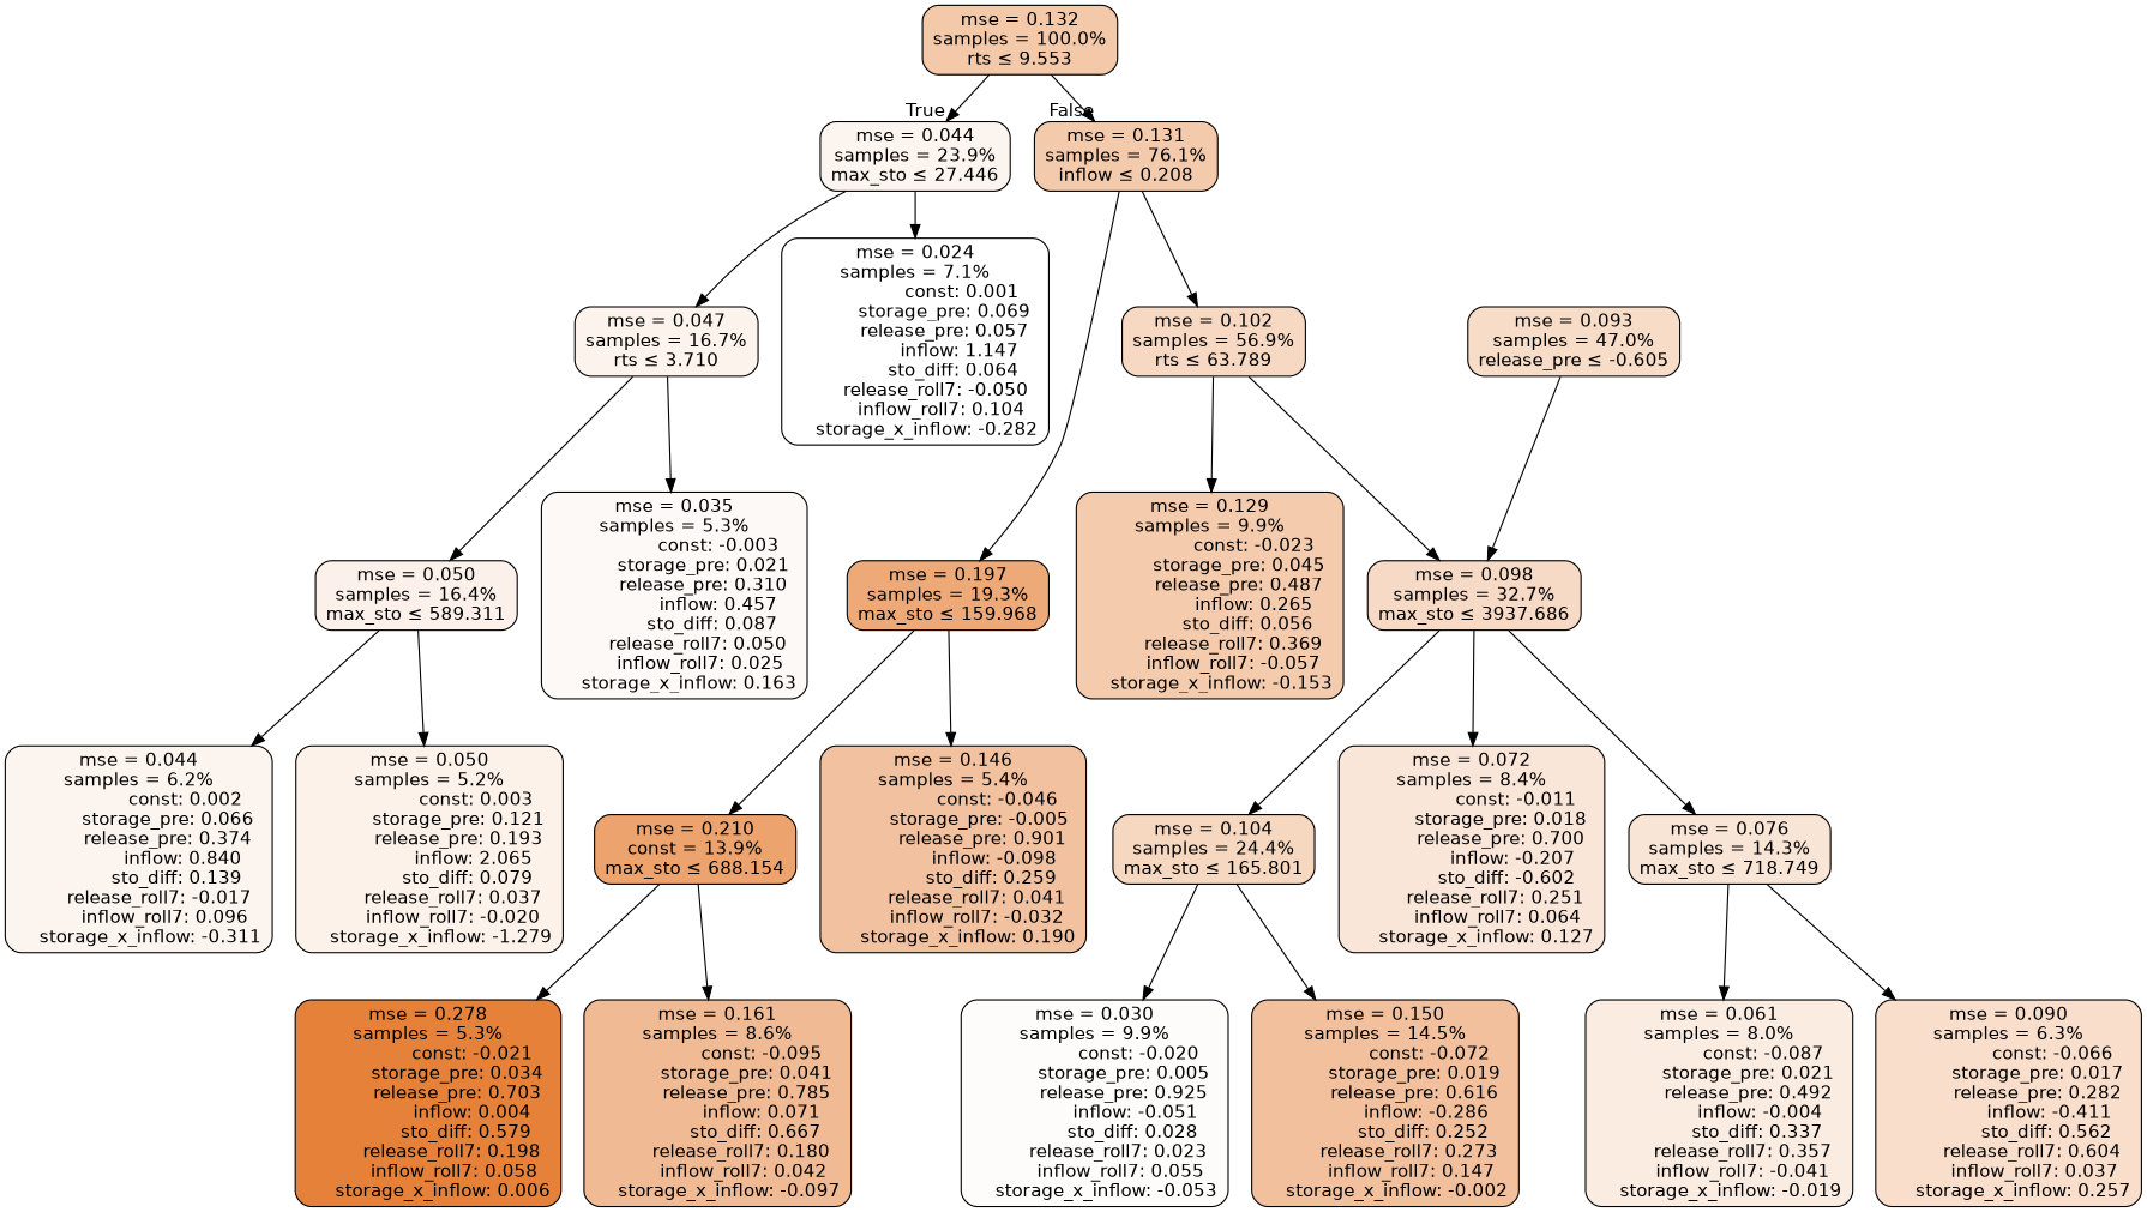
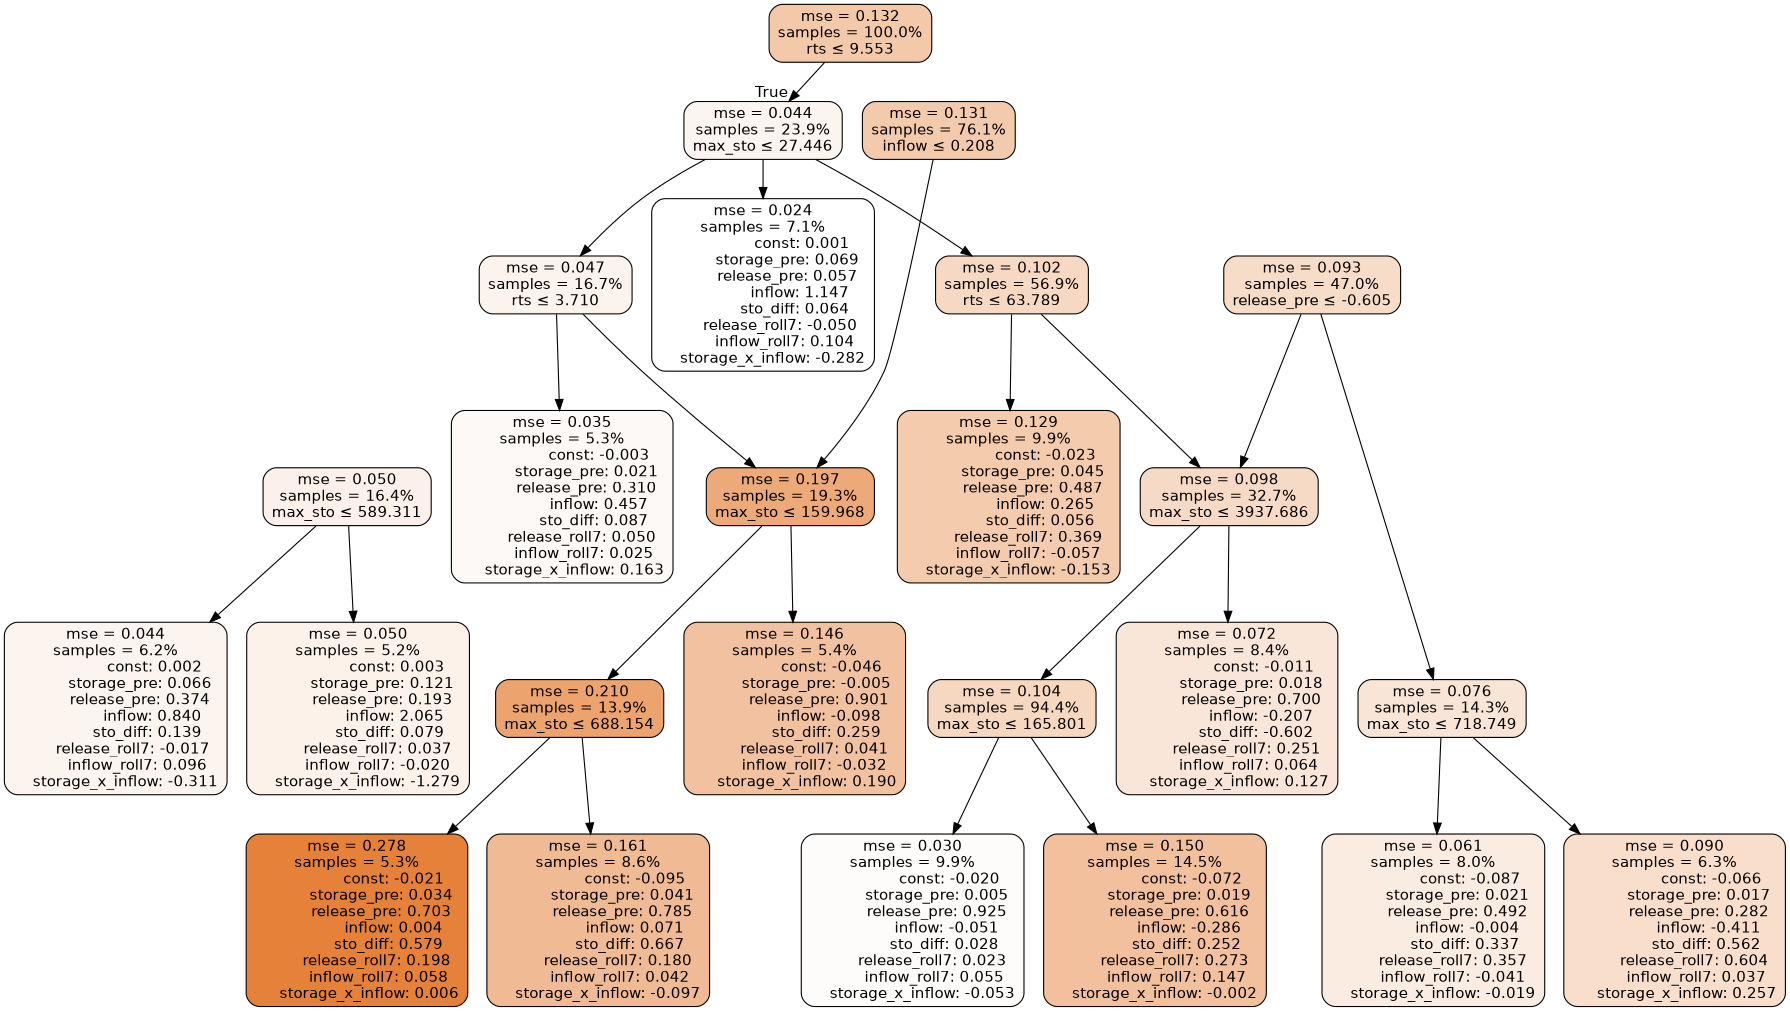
  digraph {
    node [color=black fontname=helvetica shape=rectangle style="filled, rounded"]
    edge [fontname=helvetica]
    n1 [fillcolor="#f3c9aa" label="mse = 0.132\nsamples = 100.0%\nrts &le; 9.553"]
    n2 [fillcolor="#fcf4ef" label="mse = 0.044\nsamples = 23.9%\nmax_sto &le; 27.446"]
    n3 [fillcolor="#f4caac" label="mse = 0.131\nsamples = 76.1%\ninflow &le; 0.208"]
    n4 [fillcolor="#ffffff" label="mse = 0.024\nsamples = 7.1%\n                const: 0.001\n          storage_pre: 0.069\n          release_pre: 0.057\n               inflow: 1.147\n             sto_diff: 0.064\n       release_roll7: -0.050\n         inflow_roll7: 0.104\n    storage_x_inflow: -0.282"]
    n5 [fillcolor="#fcf3ec" label="mse = 0.047\nsamples = 16.7%\nrts &le; 3.710"]
    n6 [fillcolor="#f7d8c2" label="mse = 0.102\nsamples = 56.9%\nrts &le; 63.789"]
    n7 [fillcolor="#eda978" label="mse = 0.197\nsamples = 19.3%\nmax_sto &le; 159.968"]
    n8 [fillcolor="#fdf9f6" label="mse = 0.035\nsamples = 5.3%\n               const: -0.003\n          storage_pre: 0.021\n          release_pre: 0.310\n               inflow: 0.457\n             sto_diff: 0.087\n        release_roll7: 0.050\n         inflow_roll7: 0.025\n     storage_x_inflow: 0.163"]
    n9 [fillcolor="#fcf1ea" label="mse = 0.050\nsamples = 16.4%\nmax_sto &le; 589.311"]
    n10 [fillcolor="#fcf2ea" label="mse = 0.050\nsamples = 5.2%\n                const: 0.003\n          storage_pre: 0.121\n          release_pre: 0.193\n               inflow: 2.065\n             sto_diff: 0.079\n        release_roll7: 0.037\n        inflow_roll7: -0.020\n    storage_x_inflow: -1.279"]
    n11 [fillcolor="#fcf5ef" label="mse = 0.044\nsamples = 6.2%\n                const: 0.002\n          storage_pre: 0.066\n          release_pre: 0.374\n               inflow: 0.840\n             sto_diff: 0.139\n       release_roll7: -0.017\n         inflow_roll7: 0.096\n    storage_x_inflow: -0.311"]
    n12 [fillcolor="#f4cbad" label="mse = 0.129\nsamples = 9.9%\n               const: -0.023\n          storage_pre: 0.045\n          release_pre: 0.487\n               inflow: 0.265\n             sto_diff: 0.056\n        release_roll7: 0.369\n        inflow_roll7: -0.057\n    storage_x_inflow: -0.153"]
    n13 [fillcolor="#f7dac5" label="mse = 0.098\nsamples = 32.7%\nmax_sto &le; 3937.686"]
    n14 [fillcolor="#f2c2a0" label="mse = 0.146\nsamples = 5.4%\n               const: -0.046\n         storage_pre: -0.005\n          release_pre: 0.901\n              inflow: -0.098\n             sto_diff: 0.259\n        release_roll7: 0.041\n        inflow_roll7: -0.032\n     storage_x_inflow: 0.190"]
-   n15 [fillcolor="#eca36e" label="mse = 0.210\nconst = 13.9%\nmax_sto &le; 688.154"]
+   n15 [fillcolor="#eca36e" label="mse = 0.210\nsamples = 13.9%\nmax_sto &le; 688.154"]
    n16 [fillcolor="#f7dcc8" label="mse = 0.093\nsamples = 47.0%\nrelease_pre &le; -0.605"]
    n17 [fillcolor="#f9e5d6" label="mse = 0.076\nsamples = 14.3%\nmax_sto &le; 718.749"]
    n18 [fillcolor="#fbece1" label="mse = 0.061\nsamples = 8.0%\n               const: -0.087\n          storage_pre: 0.021\n          release_pre: 0.492\n              inflow: -0.004\n             sto_diff: 0.337\n        release_roll7: 0.357\n        inflow_roll7: -0.041\n    storage_x_inflow: -0.019"]
    n19 [fillcolor="#f8decb" label="mse = 0.090\nsamples = 6.3%\n               const: -0.066\n          storage_pre: 0.017\n          release_pre: 0.282\n              inflow: -0.411\n             sto_diff: 0.562\n        release_roll7: 0.604\n         inflow_roll7: 0.037\n     storage_x_inflow: 0.257"]
-   n20 [fillcolor="#f6d7c0" label="mse = 0.104\nsamples = 24.4%\nmax_sto &le; 165.801"]
+   n20 [fillcolor="#f6d7c0" label="mse = 0.104\nsamples = 94.4%\nmax_sto &le; 165.801"]
    n21 [fillcolor="#fae6d9" label="mse = 0.072\nsamples = 8.4%\n               const: -0.011\n          storage_pre: 0.018\n          release_pre: 0.700\n              inflow: -0.207\n            sto_diff: -0.602\n        release_roll7: 0.251\n         inflow_roll7: 0.064\n     storage_x_inflow: 0.127"]
    n22 [fillcolor="#fefcfa" label="mse = 0.030\nsamples = 9.9%\n               const: -0.020\n          storage_pre: 0.005\n          release_pre: 0.925\n              inflow: -0.051\n             sto_diff: 0.028\n        release_roll7: 0.023\n         inflow_roll7: 0.055\n    storage_x_inflow: -0.053"]
    n23 [fillcolor="#f2c09c" label="mse = 0.150\nsamples = 14.5%\n               const: -0.072\n          storage_pre: 0.019\n          release_pre: 0.616\n              inflow: -0.286\n             sto_diff: 0.252\n        release_roll7: 0.273\n         inflow_roll7: 0.147\n    storage_x_inflow: -0.002"]
    n24 [fillcolor="#e58139" label="mse = 0.278\nsamples = 5.3%\n               const: -0.021\n          storage_pre: 0.034\n          release_pre: 0.703\n               inflow: 0.004\n             sto_diff: 0.579\n        release_roll7: 0.198\n         inflow_roll7: 0.058\n     storage_x_inflow: 0.006"]
    n25 [fillcolor="#f0bb94" label="mse = 0.161\nsamples = 8.6%\n               const: -0.095\n          storage_pre: 0.041\n          release_pre: 0.785\n               inflow: 0.071\n             sto_diff: 0.667\n        release_roll7: 0.180\n         inflow_roll7: 0.042\n    storage_x_inflow: -0.097"]
    n1 -> n2 [headlabel=True labelangle=45 labeldistance=2.5]
-   n1 -> n3 [headlabel=False labelangle=-45 labeldistance=2.5]
    n2 -> n4
    n2 -> n5
-   n3 -> n6
+   n2 -> n6
    n3 -> n7
    n5 -> n8
-   n5 -> n9
+   n5 -> n7
    n6 -> n12
    n6 -> n13
    n7 -> n14
    n7 -> n15
    n9 -> n10
    n9 -> n11
    n13 -> n20
    n13 -> n21
    n15 -> n24
    n15 -> n25
    n16 -> n13
-   n13 -> n17
+   n16 -> n17
    n17 -> n18
    n17 -> n19
    n20 -> n22
    n20 -> n23
  }
